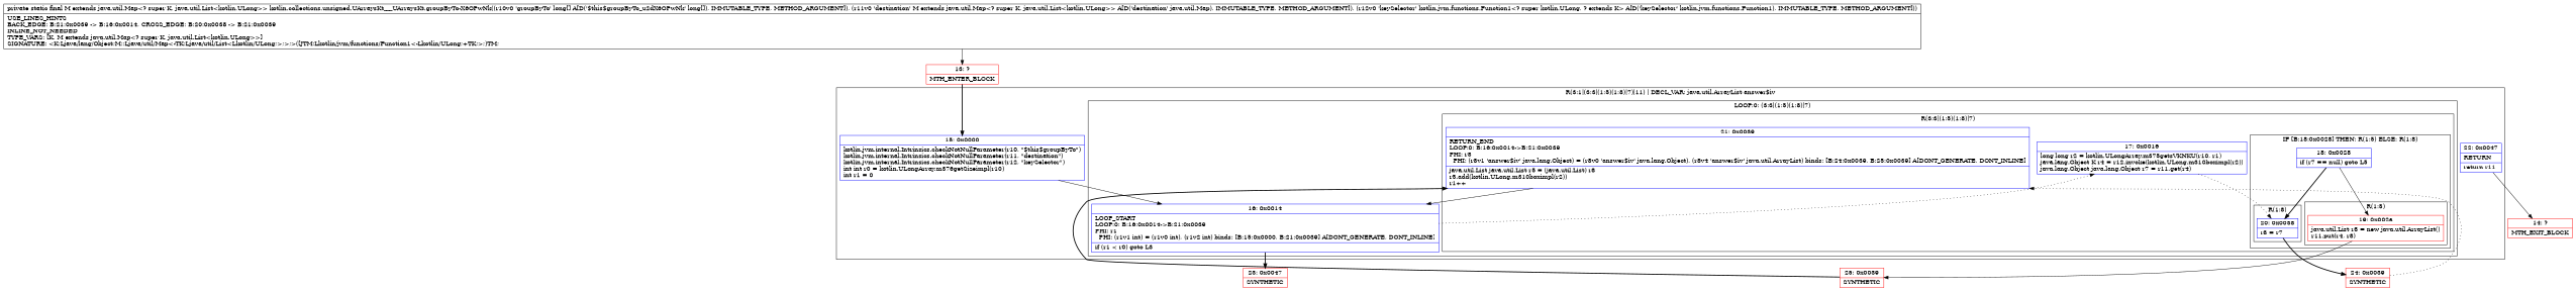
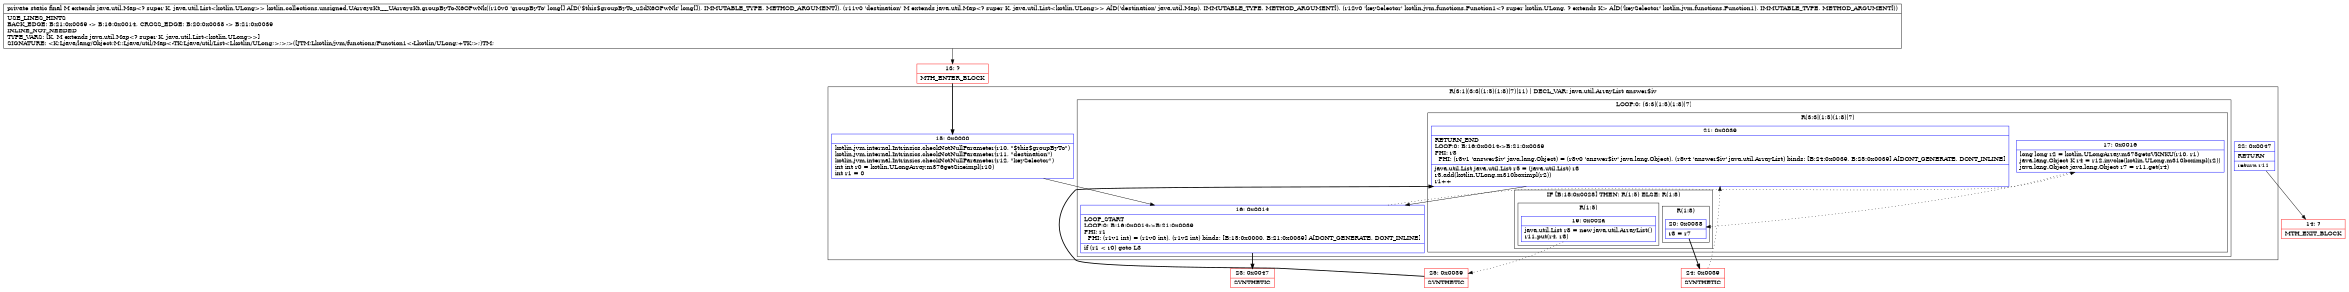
  digraph {
    node [color=blue shape=record]
    edge [style=solid]
-   n1 [color=red label="{19\:\ 0x002a|java.util.List r8 = new java.util.ArrayList()\lr11.put(r4, r8)\l}"]
+   n1 [label="{19\:\ 0x002a|java.util.List r8 = new java.util.ArrayList()\lr11.put(r4, r8)\l}"]
    n2 [label="{20\:\ 0x0038|r8 = r7\l}"]
-   n3 [label="{18\:\ 0x0028|if (r7 == null) goto L5\l}"]
    n4 [label="{17\:\ 0x0016|long long r2 = kotlin.ULongArray.m375getsVKNKU(r10, r1)\ljava.lang.Object K r4 = r12.invoke(kotlin.ULong.m310boximpl(r2))\ljava.lang.Object java.lang.Object r7 = r11.get(r4)\l}"]
    n5 [label="{21\:\ 0x0039|RETURN_END\lLOOP:0: B:16:0x0014\-\>B:21:0x0039\lPHI: r8 \l  PHI: (r8v1 'answer$iv' java.lang.Object) = (r8v0 'answer$iv' java.lang.Object), (r8v4 'answer$iv' java.util.ArrayList) binds: [B:24:0x0039, B:25:0x0039] A[DONT_GENERATE, DONT_INLINE]\l|java.util.List java.util.List r5 = (java.util.List) r8\lr5.add(kotlin.ULong.m310boximpl(r2))\lr1++\l}"]
    n6 [label="{16\:\ 0x0014|LOOP_START\lLOOP:0: B:16:0x0014\-\>B:21:0x0039\lPHI: r1 \l  PHI: (r1v1 int) = (r1v0 int), (r1v2 int) binds: [B:15:0x0000, B:21:0x0039] A[DONT_GENERATE, DONT_INLINE]\l|if (r1 \< r0) goto L3\l}"]
    n7 [label="{15\:\ 0x0000|kotlin.jvm.internal.Intrinsics.checkNotNullParameter(r10, \"$this$groupByTo\")\lkotlin.jvm.internal.Intrinsics.checkNotNullParameter(r11, \"destination\")\lkotlin.jvm.internal.Intrinsics.checkNotNullParameter(r12, \"keySelector\")\lint int r0 = kotlin.ULongArray.m376getSizeimpl(r10)\lint r1 = 0\l}"]
    n8 [label="{22\:\ 0x0047|RETURN\l|return r11\l}"]
    n9 [color=red label="{25\:\ 0x0039|SYNTHETIC\l}"]
    n10 [color=red label="{24\:\ 0x0039|SYNTHETIC\l}"]
    n11 [color=red label="{23\:\ 0x0047|SYNTHETIC\l}"]
    n12 [color=red label="{14\:\ ?|MTH_EXIT_BLOCK\l}"]
    n13 [color=red label="{13\:\ ?|MTH_ENTER_BLOCK\l}"]
    n14 [label="{private static final M extends java.util.Map\<? super K, java.util.List\<kotlin.ULong\>\> kotlin.collections.unsigned.UArraysKt___UArraysKt.groupByTo\-X6OPwNk((r10v0 'groupByTo' long[] A[D('$this$groupByTo_u2dX6OPwNk' long[]), IMMUTABLE_TYPE, METHOD_ARGUMENT]), (r11v0 'destination' M extends java.util.Map\<? super K, java.util.List\<kotlin.ULong\>\> A[D('destination' java.util.Map), IMMUTABLE_TYPE, METHOD_ARGUMENT]), (r12v0 'keySelector' kotlin.jvm.functions.Function1\<? super kotlin.ULong, ? extends K\> A[D('keySelector' kotlin.jvm.functions.Function1), IMMUTABLE_TYPE, METHOD_ARGUMENT]))  | USE_LINES_HINTS\lBACK_EDGE: B:21:0x0039 \-\> B:16:0x0014, CROSS_EDGE: B:20:0x0038 \-\> B:21:0x0039\lINLINE_NOT_NEEDED\lTYPE_VARS: [K, M extends java.util.Map\<? super K, java.util.List\<kotlin.ULong\>\>]\lSIGNATURE: \<K:Ljava\/lang\/Object;M::Ljava\/util\/Map\<\-TK;Ljava\/util\/List\<Lkotlin\/ULong;\>;\>;\>([JTM;Lkotlin\/jvm\/functions\/Function1\<\-Lkotlin\/ULong;+TK;\>;)TM;\l}" color=""]
    subgraph cluster_1 {
      label="R(3:1|(3:3|(1:5)(1:8)|7)|11) | DECL_VAR: java.util.ArrayList answer$iv\l"
      n7
      n8
      subgraph cluster_2 {
        label="LOOP:0: (3:3|(1:5)(1:8)|7)"
        n6
        subgraph cluster_3 {
          label="R(3:3|(1:5)(1:8)|7)"
          n4
          n5
          subgraph cluster_4 {
            label="IF [B:18:0x0028] THEN: R(1:5) ELSE: R(1:8)"
-           n3
            subgraph cluster_5 {
              label="R(1:5)"
              n1
            }
            subgraph cluster_6 {
              label="R(1:8)"
              n2
            }
          }
        }
      }
    }
-   n1 -> n9
+   n1 -> n9 [style=dotted]
    n2 -> n10 [style=bold]
-   n3 -> n1
-   n3 -> n2 [style=bold]
    n4 -> n2 [style=dotted]
    n5 -> n6
    n6 -> n4 [style=dotted]
    n6 -> n11 [style=bold]
    n7 -> n6
    n8 -> n12
    n9 -> n5 [style=bold]
    n10 -> n5 [style=dotted]
    n13 -> n7 [style=bold]
    n14 -> n13
  }
